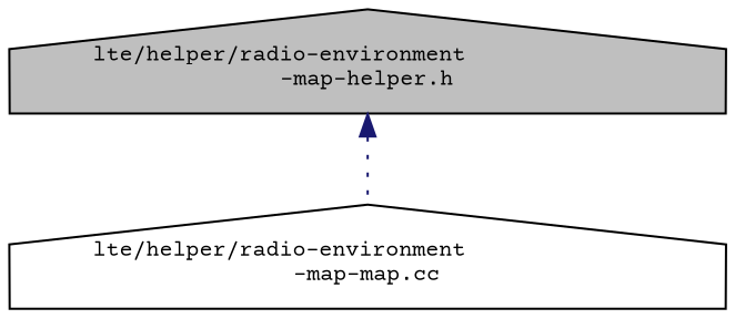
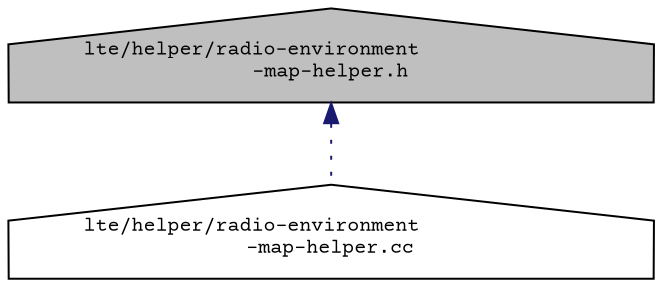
  digraph {
    fontname="Courier Prime"
    node [color=black fontname="Courier Prime" fontsize=10 shape=house style=filled]
    n1 [fillcolor=grey75 fontcolor=black height=0.2 label="lte/helper/radio-environment\l-map-helper.h" width=0.4]
-   n2 [fillcolor=white height=0.2 label="lte/helper/radio-environment\l-map-map.cc" width=0.4]
+   n2 [fillcolor=white height=0.2 label="lte/helper/radio-environment\l-map-helper.cc" width=0.4]
    n1 -> n2 [color=midnightblue dir=back fontname="Courier Prime" fontsize=10 labelfontname=Helvetica labelfontsize=10 style=dotted]
  }
